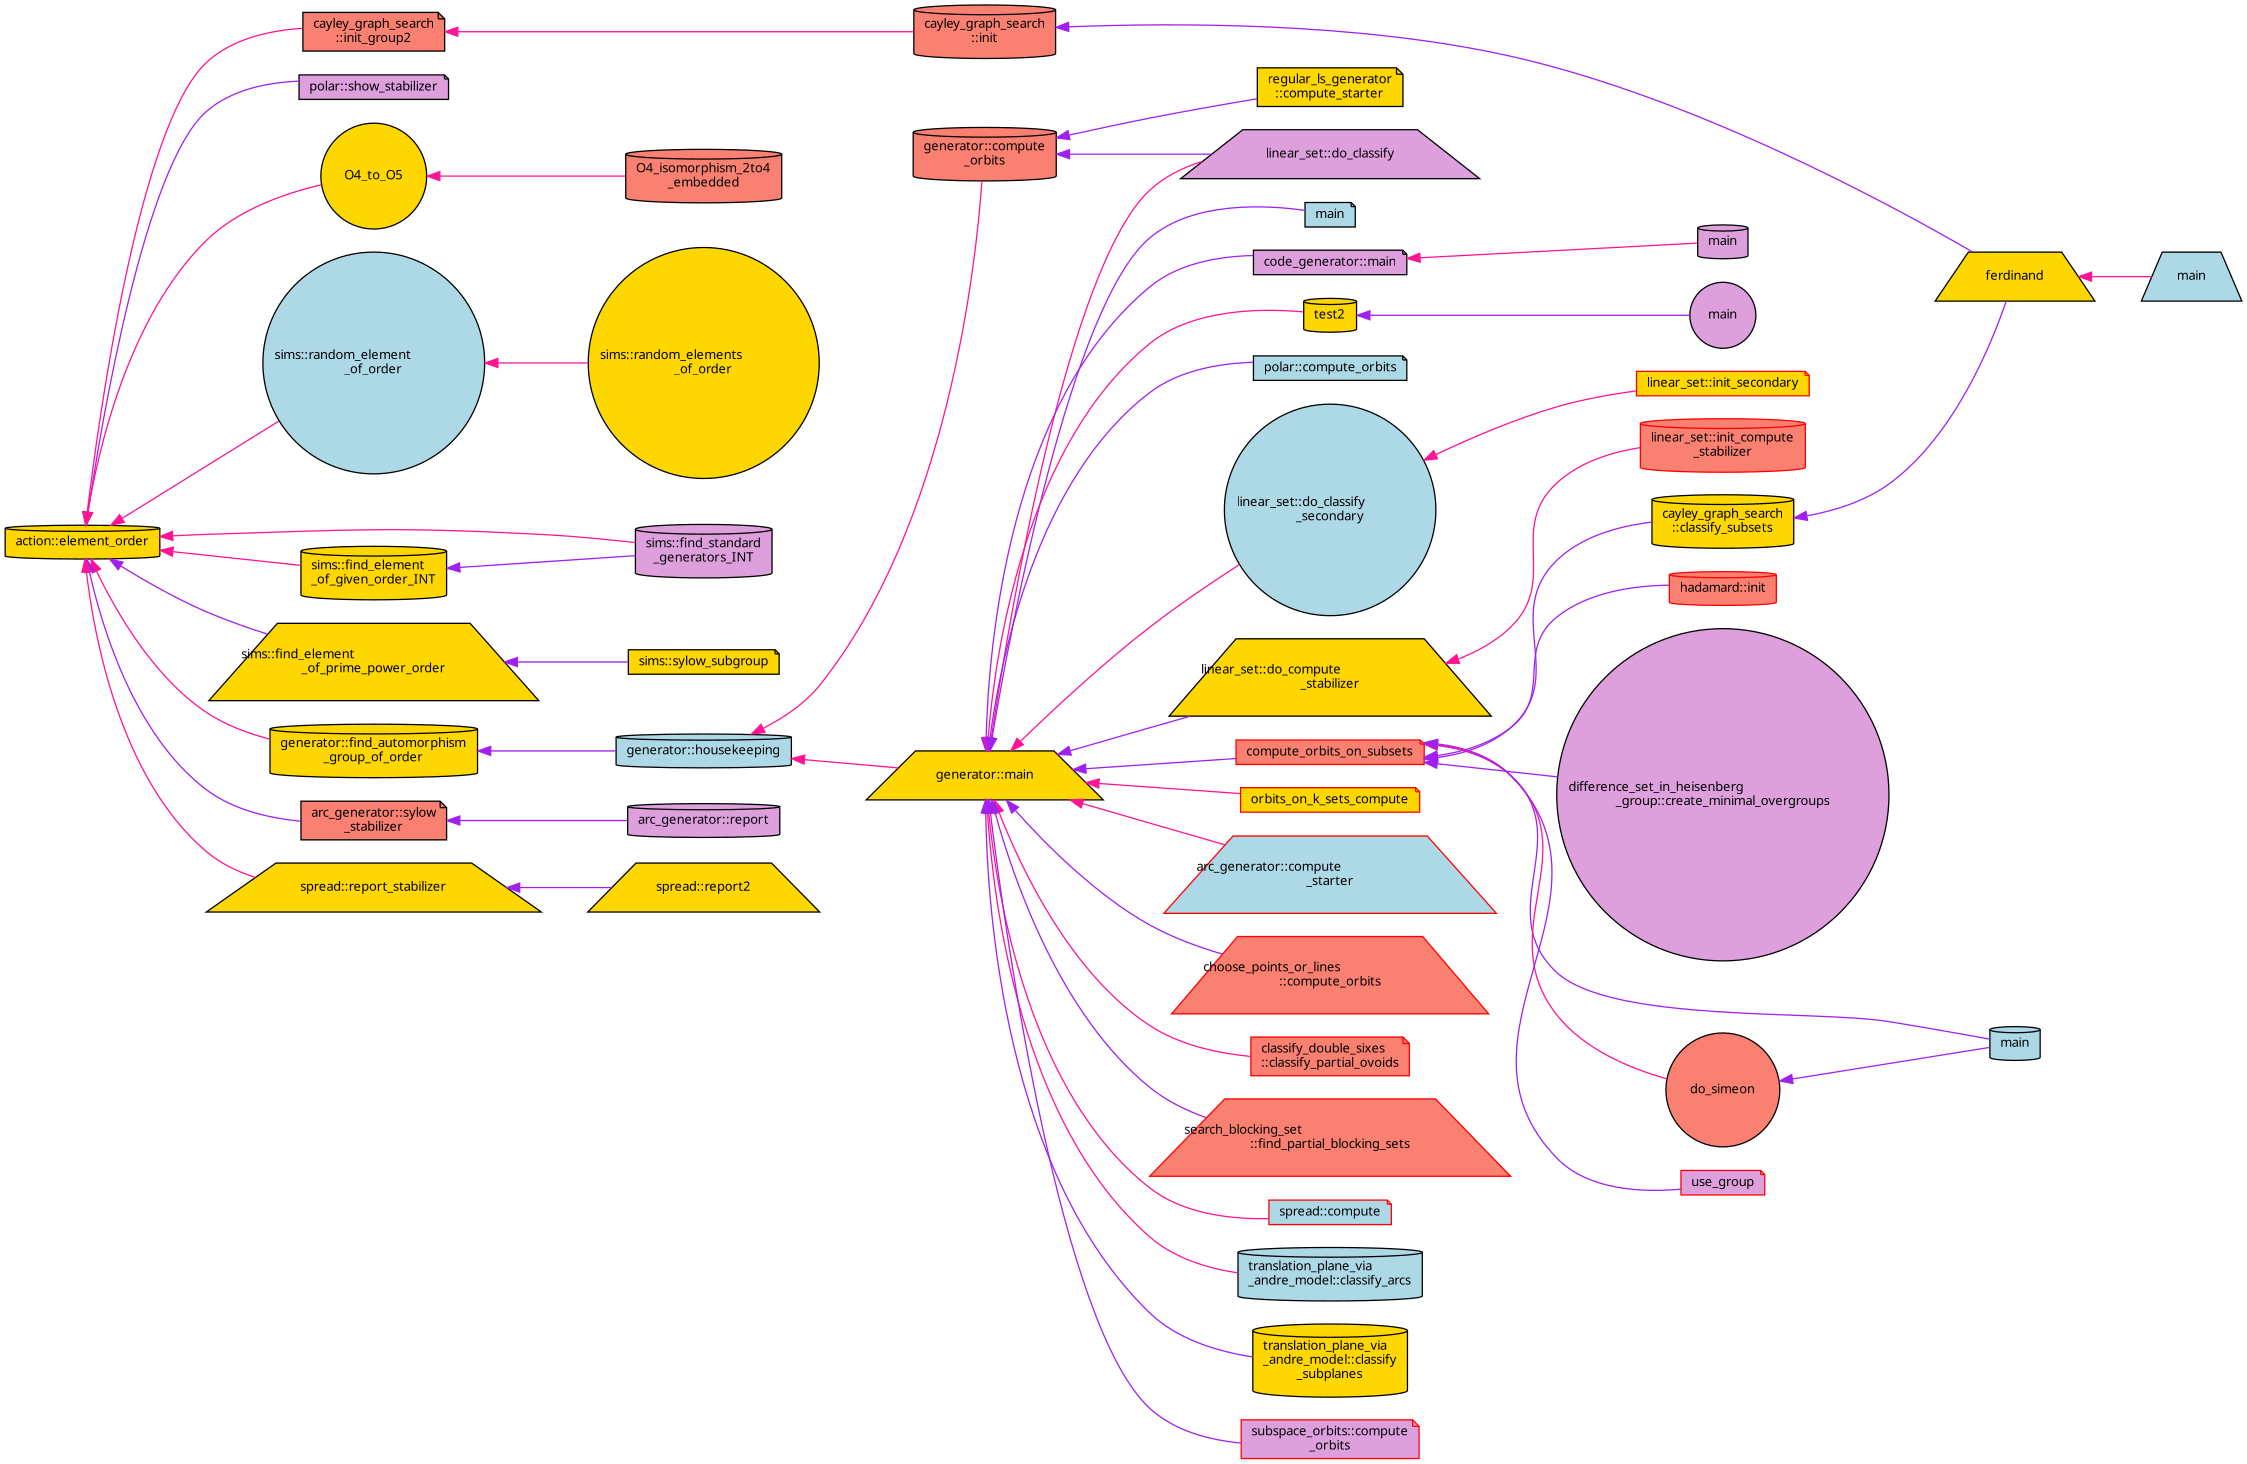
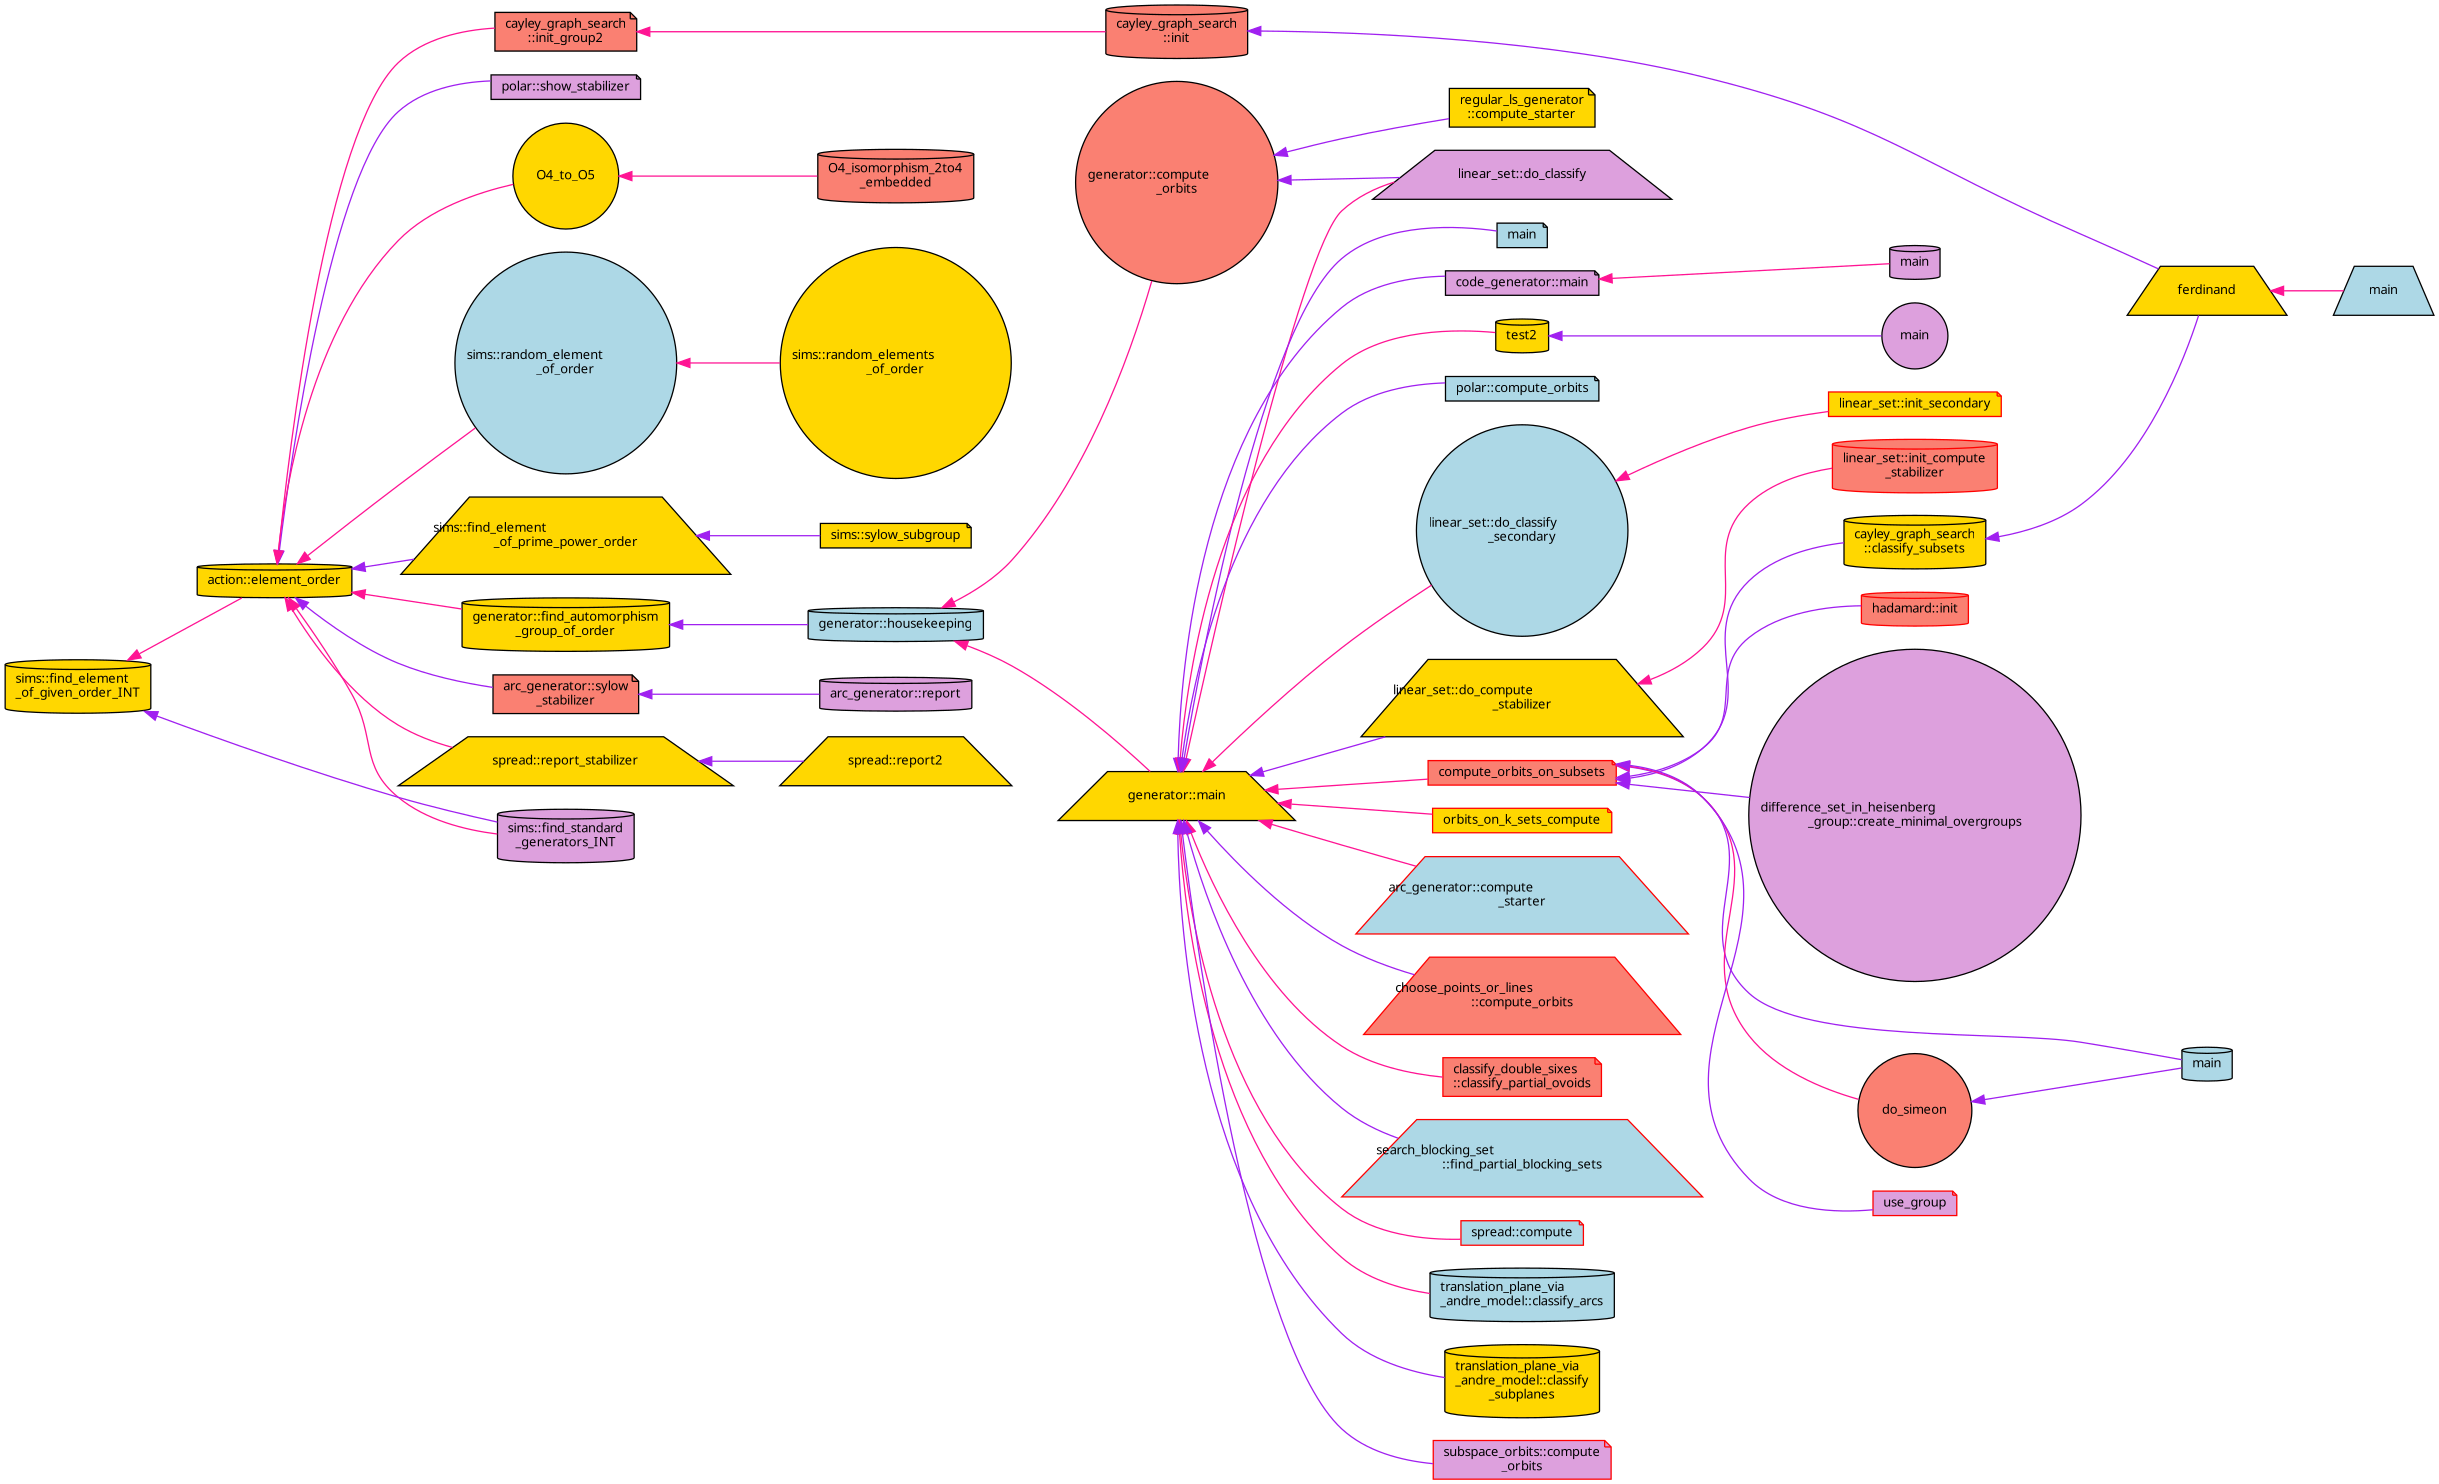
  digraph {
    fontname="Noto Sans"
    rankdir=LR
    node [color=black fillcolor=gold fontname="Noto Sans" fontsize=10 shape=cylinder style=filled]
    edge [color=purple dir=back fontname="Noto Sans" fontsize=10 labelfontname=Helvetica labelfontsize=10 style=solid]
    n1 [fontcolor=black height=0.2 label="action::element_order" width=0.4]
    n2 [fillcolor=salmon height=0.2 label="cayley_graph_search\l::init_group2" shape=note width=0.4]
    n3 [fillcolor=plum height=0.2 label="polar::show_stabilizer" shape=note width=0.4]
    n4 [height=0.2 label=O4_to_O5 shape=circle width=0.4]
    n5 [fillcolor=lightblue height=0.2 label="sims::random_element\l_of_order" shape=circle width=0.4]
    n6 [fillcolor=plum height=0.2 label="sims::find_standard\l_generators_INT" width=0.4]
    n7 [height=0.2 label="sims::find_element\l_of_given_order_INT" width=0.4]
    n8 [height=0.2 label="sims::find_element\l_of_prime_power_order" shape=trapezium width=0.4]
    n9 [height=0.2 label="generator::find_automorphism\l_group_of_order" width=0.4]
    n10 [fillcolor=salmon height=0.2 label="arc_generator::sylow\l_stabilizer" shape=note width=0.4]
    n11 [height=0.2 label="spread::report_stabilizer" shape=trapezium width=0.4]
    n12 [fillcolor=salmon height=0.2 label="cayley_graph_search\l::init" width=0.4]
    n13 [fillcolor=salmon height=0.2 label="O4_isomorphism_2to4\l_embedded" width=0.4]
    n14 [height=0.2 label="sims::random_elements\l_of_order" shape=circle width=0.4]
    n15 [height=0.2 label="sims::sylow_subgroup" shape=note width=0.4]
    n16 [fillcolor=lightblue height=0.2 label="generator::housekeeping" width=0.4]
    n17 [fillcolor=plum height=0.2 label="arc_generator::report" width=0.4]
    n18 [height=0.2 label="spread::report2" shape=trapezium width=0.4]
    n19 [height=0.2 label=ferdinand shape=trapezium width=0.4]
    n20 [fillcolor=lightblue height=0.2 label=main shape=trapezium width=0.4]
-   n21 [fillcolor=salmon height=0.2 label="generator::compute\l_orbits" width=0.4]
+   n21 [fillcolor=salmon height=0.2 label="generator::compute\l_orbits" shape=circle width=0.4]
    n22 [height=0.2 label="generator::main" shape=trapezium width=0.4]
    n23 [height=0.2 label="regular_ls_generator\l::compute_starter" shape=note width=0.4]
    n24 [fillcolor=plum height=0.2 label="linear_set::do_classify" shape=trapezium width=0.4]
    n25 [fillcolor=lightblue height=0.2 label=main shape=note width=0.4]
    n26 [fillcolor=plum height=0.2 label="code_generator::main" shape=note width=0.4]
    n27 [height=0.2 label=test2 width=0.4]
    n28 [fillcolor=lightblue height=0.2 label="polar::compute_orbits" shape=note width=0.4]
    n29 [fillcolor=lightblue height=0.2 label="linear_set::do_classify\l_secondary" shape=circle width=0.4]
    n30 [height=0.2 label="linear_set::do_compute\l_stabilizer" shape=trapezium width=0.4]
    n31 [color=red fillcolor=salmon height=0.2 label=compute_orbits_on_subsets shape=note width=0.4]
    n32 [color=red height=0.2 label=orbits_on_k_sets_compute shape=note width=0.4]
    n33 [color=red fillcolor=lightblue height=0.2 label="arc_generator::compute\l_starter" shape=trapezium width=0.4]
    n34 [color=red fillcolor=salmon height=0.2 label="choose_points_or_lines\l::compute_orbits" shape=trapezium width=0.4]
    n35 [color=red fillcolor=salmon height=0.2 label="classify_double_sixes\l::classify_partial_ovoids" shape=note width=0.4]
-   n36 [color=red fillcolor=salmon height=0.2 label="search_blocking_set\l::find_partial_blocking_sets" shape=trapezium width=0.4]
+   n36 [color=red fillcolor=lightblue height=0.2 label="search_blocking_set\l::find_partial_blocking_sets" shape=trapezium width=0.4]
    n37 [color=red fillcolor=lightblue height=0.2 label="spread::compute" shape=note width=0.4]
    n38 [fillcolor=lightblue height=0.2 label="translation_plane_via\l_andre_model::classify_arcs" width=0.4]
    n39 [height=0.2 label="translation_plane_via\l_andre_model::classify\l_subplanes" width=0.4]
    n40 [color=red fillcolor=plum height=0.2 label="subspace_orbits::compute\l_orbits" shape=note width=0.4]
    n41 [fillcolor=plum height=0.2 label=main width=0.4]
    n42 [fillcolor=plum height=0.2 label=main shape=circle width=0.4]
    n43 [color=red height=0.2 label="linear_set::init_secondary" shape=note width=0.4]
    n44 [color=red fillcolor=salmon height=0.2 label="linear_set::init_compute\l_stabilizer" width=0.4]
    n45 [height=0.2 label="cayley_graph_search\l::classify_subsets" width=0.4]
    n46 [color=red fillcolor=salmon height=0.2 label="hadamard::init" width=0.4]
    n47 [fillcolor=plum height=0.2 label="difference_set_in_heisenberg\l_group::create_minimal_overgroups" shape=circle width=0.4]
    n48 [fillcolor=lightblue height=0.2 label=main width=0.4]
    n49 [fillcolor=salmon height=0.2 label=do_simeon shape=circle width=0.4]
    n50 [color=red fillcolor=plum height=0.2 label=use_group shape=note width=0.4]
    n1 -> n2 [color=deeppink]
    n1 -> n3
    n1 -> n4 [color=deeppink]
    n1 -> n5 [color=deeppink]
    n1 -> n6 [color=deeppink]
-   n1 -> n7 [color=deeppink]
+   n7 -> n1 [color=deeppink]
    n1 -> n8
    n1 -> n9 [color=deeppink]
    n1 -> n10
    n1 -> n11 [color=deeppink]
    n2 -> n12 [color=deeppink]
    n4 -> n13 [color=deeppink]
    n5 -> n14 [color=deeppink]
    n7 -> n6
    n8 -> n15
    n9 -> n16
    n10 -> n17
    n11 -> n18
    n12 -> n19
    n16 -> n21 [color=deeppink]
    n16 -> n22 [color=deeppink]
    n19 -> n20 [color=deeppink]
    n21 -> n23
    n21 -> n24
    n22 -> n24 [color=deeppink]
    n22 -> n25
    n22 -> n26
    n22 -> n27 [color=deeppink]
    n22 -> n28
    n22 -> n29 [color=deeppink]
    n22 -> n30
-   n22 -> n31
+   n22 -> n31 [color=deeppink]
    n22 -> n32 [color=deeppink]
    n22 -> n33 [color=deeppink]
    n22 -> n34
    n22 -> n35 [color=deeppink]
    n22 -> n36
    n22 -> n37 [color=deeppink]
    n22 -> n38 [color=deeppink]
    n22 -> n39
    n22 -> n40
    n26 -> n41 [color=deeppink]
    n27 -> n42
    n29 -> n43 [color=deeppink]
    n30 -> n44 [color=deeppink]
    n31 -> n45
    n31 -> n46
    n31 -> n47
    n31 -> n48
    n31 -> n49 [color=deeppink]
    n31 -> n50
    n45 -> n19
    n49 -> n48
  }
